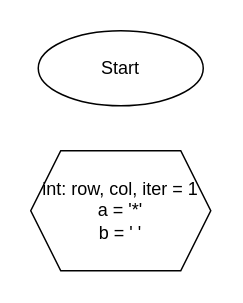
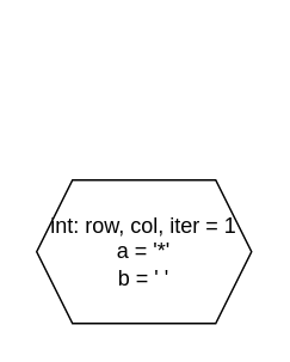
  <mxCell id="0" />
  <mxCell id="1" parent="0" />
- <mxCell id="2" value="Start" style="ellipse;whiteSpace=wrap;html=1;" vertex="1" parent="1"><mxGeometry x="25" y="20" width="110" height="50" as="geometry" /></mxCell>
  <mxCell id="3" value="int: row, col, iter = 1&lt;div&gt;a = '*'&lt;/div&gt;&lt;div&gt;b = ' '&lt;/div&gt;" style="shape=hexagon;perimeter=hexagonPerimeter2;whiteSpace=wrap;html=1;fixedSize=1;" vertex="1" parent="1"><mxGeometry x="20" y="100" width="120" height="80" as="geometry" /></mxCell>
